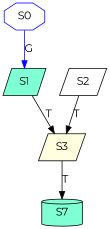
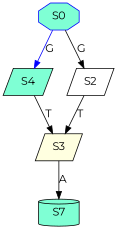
  strict digraph {
    fontname=Montserrat
    node [color=black fillcolor=white fontname=Montserrat shape=parallelogram style=filled]
    edge [color=black fontname=Montserrat]
-   S0 [color=blue shape=octagon]
-   S1 [fillcolor=aquamarine]
+   S0 [color=blue fillcolor=aquamarine shape=octagon]
+   S1 [fillcolor=aquamarine label=S4]
    S2
    S3 [fillcolor=lightyellow]
    n5 [fillcolor=aquamarine label=S7 shape=cylinder]
    S0 -> S1 [color=blue label=G]
+   S0 -> S2 [label=G]
    S1 -> S3 [label=T]
    S2 -> S3 [label=T]
-   S3 -> n5 [label=T]
+   S3 -> n5 [label=A]
  }
